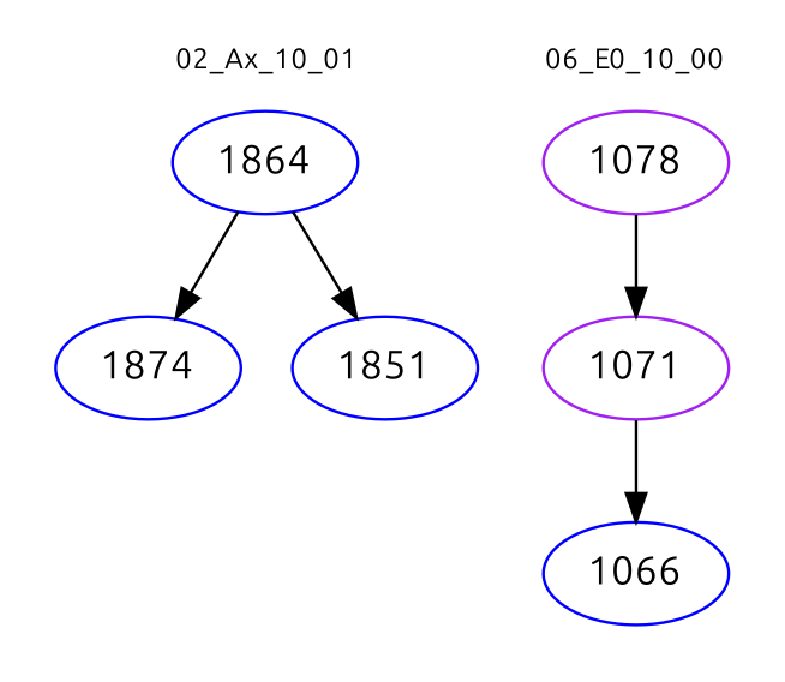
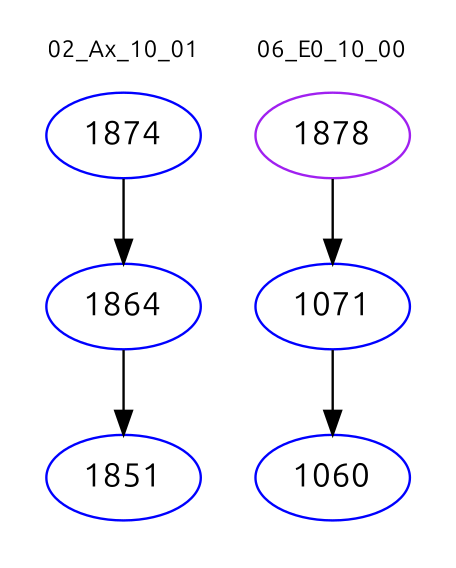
  digraph {
    fontname=Ubuntu
    node [color=blue fontname=Ubuntu]
    edge [color=black fontname=Ubuntu]
    n1 [label=1864]
    n2 [label=1874]
    n3 [label=1851]
-   n4 [color=purple label=1071]
-   n5 [label=1066]
-   n6 [color=purple label=1078]
+   n4 [label=1071]
+   n5 [label=1060]
+   n6 [color=purple label=1878]
    subgraph cluster_1 {
      color=white
      fontsize=10
      label="02_Ax_10_01"
      n1
      n2
      n3
    }
    subgraph cluster_2 {
      color=white
      fontsize=10
      label="06_E0_10_00"
      n4
      n5
      n6
    }
-   n1 -> n2
+   n2 -> n1
    n1 -> n3
    n4 -> n5
    n6 -> n4
  }
